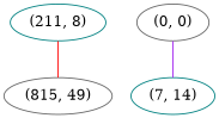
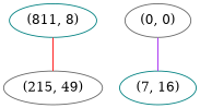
  graph {
    fontname="DejaVu Serif"
    node [color=gray40 fontname="DejaVu Serif"]
    edge [fontname="DejaVu Serif"]
-   "(215, 49)" [label="(815, 49)"]
-   "(211, 8)" [color=teal]
+   "(215, 49)"
+   "(211, 8)" [color=teal label="(811, 8)"]
    "(0, 0)"
-   "(7, 16)" [color=teal label="(7, 14)"]
+   "(7, 16)" [color=teal]
    "(211, 8)" -- "(215, 49)" [color=red weight=1]
    "(0, 0)" -- "(7, 16)" [color=purple weight=4]
  }
